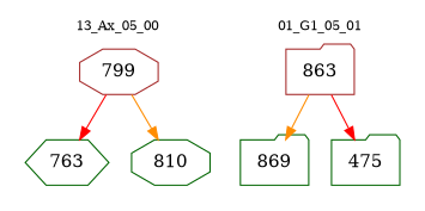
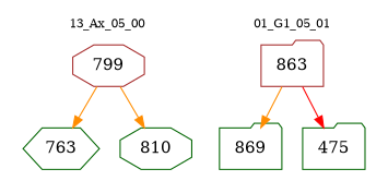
  digraph {
    node [color=darkgreen shape=folder]
    edge [color=red]
    n1 [color=brown label=799 shape=octagon]
    n2 [label=763 shape=hexagon]
    n3 [label=810 shape=octagon]
    n4 [color=brown label=863]
    n5 [label=869]
    n6 [label=475]
    subgraph cluster_1 {
      color=white
      fontsize=10
      label="13_Ax_05_00"
      n1
      n2
      n3
    }
    subgraph cluster_2 {
      color=white
      fontsize=10
      label="01_G1_05_01"
      n4
      n5
      n6
    }
-   n1 -> n2
+   n1 -> n2 [color=darkorange]
    n1 -> n3 [color=darkorange]
    n4 -> n5 [color=darkorange]
    n4 -> n6
  }
